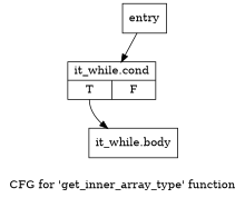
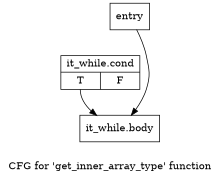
  digraph {
    label="CFG for 'get_inner_array_type' function"
    node [shape=record]
    n1 [label="{entry}"]
    n2 [label="{it_while.cond|{<s0>T|<s1>F}}"]
    n3 [label="{it_while.body}"]
-   n1 -> n2
+   n1 -> n3
    n2 -> n3 [tailport=s0]
  }
